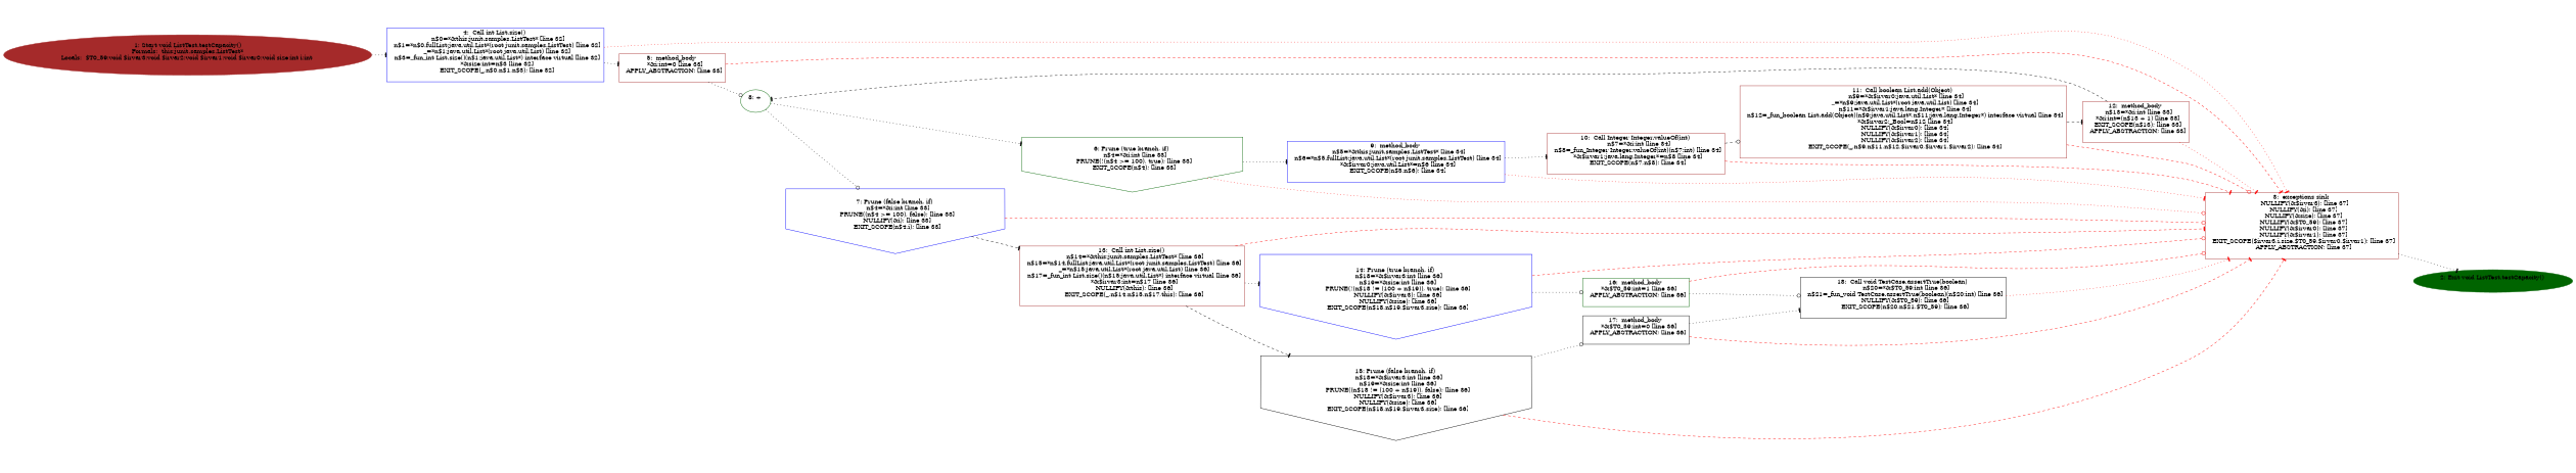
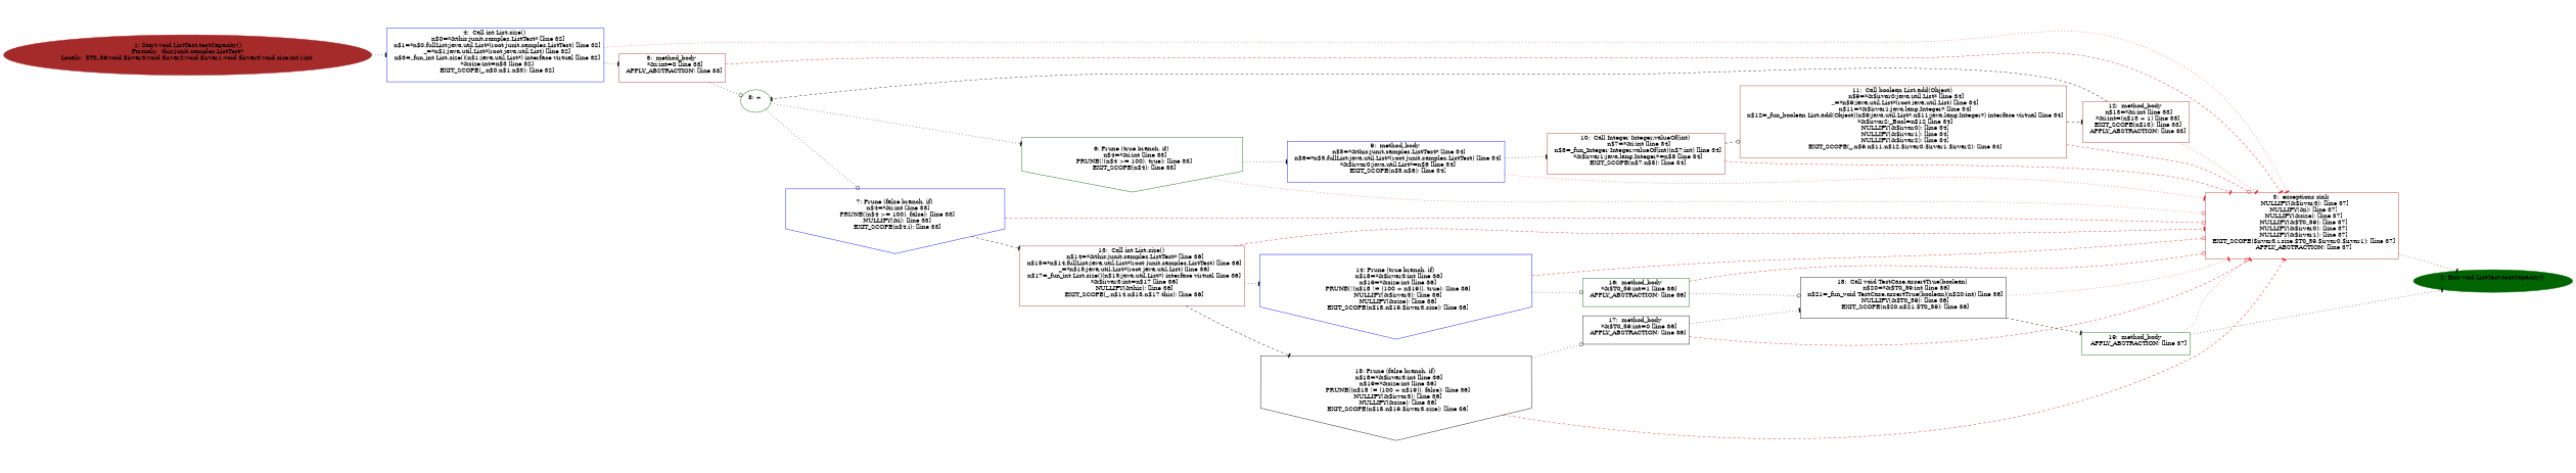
  digraph {
    rankdir=LR
    node [color=brown shape=box]
    edge [style=dotted arrowhead=tee]
    n1 [label="1: Start void ListTest.testCapacity()\nFormals:  this:junit.samples.ListTest*\nLocals:  $T0_59:void $irvar3:void $irvar2:void $irvar1:void $irvar0:void size:int i:int \n  " style=filled shape=""]
    n2 [label="4:  Call int List.size() \n   n$0=*&this:junit.samples.ListTest* [line 32]\n  n$1=*n$0.fullList:java.util.List*(root junit.samples.ListTest) [line 32]\n  _=*n$1:java.util.List*(root java.util.List) [line 32]\n  n$3=_fun_int List.size()(n$1:java.util.List*) interface virtual [line 32]\n  *&size:int=n$3 [line 32]\n  EXIT_SCOPE(_,n$0,n$1,n$3); [line 32]\n " color=blue]
    n3 [label="3:  exceptions sink \n   NULLIFY(&$irvar3); [line 37]\n  NULLIFY(&i); [line 37]\n  NULLIFY(&size); [line 37]\n  NULLIFY(&$T0_59); [line 37]\n  NULLIFY(&$irvar0); [line 37]\n  NULLIFY(&$irvar1); [line 37]\n  EXIT_SCOPE($irvar3,i,size,$T0_59,$irvar0,$irvar1); [line 37]\n  APPLY_ABSTRACTION; [line 37]\n "]
    n4 [label="5:  method_body \n   *&i:int=0 [line 33]\n  APPLY_ABSTRACTION; [line 33]\n "]
    n5 [color=darkgreen label="2: Exit void ListTest.testCapacity() \n  " style=filled shape=""]
    n6 [label="8: + \n  " color=darkgreen shape=""]
    n7 [label="6: Prune (true branch, if) \n   n$4=*&i:int [line 33]\n  PRUNE(!(n$4 >= 100), true); [line 33]\n  EXIT_SCOPE(n$4); [line 33]\n " shape=invhouse color=darkgreen]
    n8 [label="7: Prune (false branch, if) \n   n$4=*&i:int [line 33]\n  PRUNE((n$4 >= 100), false); [line 33]\n  NULLIFY(&i); [line 33]\n  EXIT_SCOPE(n$4,i); [line 33]\n " shape=invhouse color=blue]
    n9 [label="9:  method_body \n   n$5=*&this:junit.samples.ListTest* [line 34]\n  n$6=*n$5.fullList:java.util.List*(root junit.samples.ListTest) [line 34]\n  *&$irvar0:java.util.List*=n$6 [line 34]\n  EXIT_SCOPE(n$5,n$6); [line 34]\n " color=blue]
    n10 [label="10:  Call Integer Integer.valueOf(int) \n   n$7=*&i:int [line 34]\n  n$8=_fun_Integer Integer.valueOf(int)(n$7:int) [line 34]\n  *&$irvar1:java.lang.Integer*=n$8 [line 34]\n  EXIT_SCOPE(n$7,n$8); [line 34]\n "]
    n11 [label="13:  Call int List.size() \n   n$14=*&this:junit.samples.ListTest* [line 36]\n  n$15=*n$14.fullList:java.util.List*(root junit.samples.ListTest) [line 36]\n  _=*n$15:java.util.List*(root java.util.List) [line 36]\n  n$17=_fun_int List.size()(n$15:java.util.List*) interface virtual [line 36]\n  *&$irvar3:int=n$17 [line 36]\n  NULLIFY(&this); [line 36]\n  EXIT_SCOPE(_,n$14,n$15,n$17,this); [line 36]\n "]
    n12 [label="14: Prune (true branch, if) \n   n$18=*&$irvar3:int [line 36]\n  n$19=*&size:int [line 36]\n  PRUNE(!(n$18 != (100 + n$19)), true); [line 36]\n  NULLIFY(&$irvar3); [line 36]\n  NULLIFY(&size); [line 36]\n  EXIT_SCOPE(n$18,n$19,$irvar3,size); [line 36]\n " shape=invhouse color=blue]
    n13 [label="15: Prune (false branch, if) \n   n$18=*&$irvar3:int [line 36]\n  n$19=*&size:int [line 36]\n  PRUNE((n$18 != (100 + n$19)), false); [line 36]\n  NULLIFY(&$irvar3); [line 36]\n  NULLIFY(&size); [line 36]\n  EXIT_SCOPE(n$18,n$19,$irvar3,size); [line 36]\n " shape=invhouse color=black]
    n14 [label="11:  Call boolean List.add(Object) \n   n$9=*&$irvar0:java.util.List* [line 34]\n  _=*n$9:java.util.List*(root java.util.List) [line 34]\n  n$11=*&$irvar1:java.lang.Integer* [line 34]\n  n$12=_fun_boolean List.add(Object)(n$9:java.util.List*,n$11:java.lang.Integer*) interface virtual [line 34]\n  *&$irvar2:_Bool=n$12 [line 34]\n  NULLIFY(&$irvar0); [line 34]\n  NULLIFY(&$irvar1); [line 34]\n  NULLIFY(&$irvar2); [line 34]\n  EXIT_SCOPE(_,n$9,n$11,n$12,$irvar0,$irvar1,$irvar2); [line 34]\n "]
    n15 [label="12:  method_body \n   n$13=*&i:int [line 33]\n  *&i:int=(n$13 + 1) [line 33]\n  EXIT_SCOPE(n$13); [line 33]\n  APPLY_ABSTRACTION; [line 33]\n "]
    n16 [label="16:  method_body \n   *&$T0_59:int=1 [line 36]\n  APPLY_ABSTRACTION; [line 36]\n " color=darkgreen]
    n17 [label="17:  method_body \n   *&$T0_59:int=0 [line 36]\n  APPLY_ABSTRACTION; [line 36]\n " color=black]
    n18 [label="18:  Call void TestCase.assertTrue(boolean) \n   n$20=*&$T0_59:int [line 36]\n  n$21=_fun_void TestCase.assertTrue(boolean)(n$20:int) [line 36]\n  NULLIFY(&$T0_59); [line 36]\n  EXIT_SCOPE(n$20,n$21,$T0_59); [line 36]\n " color=black]
+   n19 [label="19:  method_body \n   APPLY_ABSTRACTION; [line 37]\n " color=darkgreen]
    n1 -> n2
    n2 -> n3 [color=red]
    n2 -> n4
    n3 -> n5
    n4 -> n3 [color=red style=dashed]
    n4 -> n6 [arrowhead=odot]
    n6 -> n7
    n6 -> n8 [arrowhead=odot]
    n7 -> n3 [color=red arrowhead=odot]
    n7 -> n9
    n8 -> n3 [color=red style=dashed arrowhead=odot]
    n8 -> n11 [style=dashed]
    n9 -> n3 [color=red]
    n9 -> n10
    n10 -> n3 [color=red style=dashed]
    n10 -> n14 [style=dashed arrowhead=odot]
    n11 -> n3 [color=red style=dashed]
    n11 -> n12
    n11 -> n13 [style=dashed]
    n12 -> n3 [color=red style=dashed arrowhead=odot]
    n12 -> n16 [arrowhead=odot]
    n13 -> n3 [color=red style=dashed]
    n13 -> n17 [arrowhead=odot]
    n14 -> n3 [color=red style=dashed arrowhead=odot]
    n14 -> n15 [style=dashed]
    n15 -> n3 [color=red]
    n15 -> n6 [style=dashed]
    n16 -> n3 [color=red style=dashed arrowhead=odot]
    n16 -> n18 [arrowhead=odot]
    n17 -> n3 [color=red style=dashed]
    n17 -> n18
    n18 -> n3 [color=red]
+   n18 -> n19 [style=dashed]
+   n19 -> n3 [color=red arrowhead=odot]
+   n19 -> n5
  }
